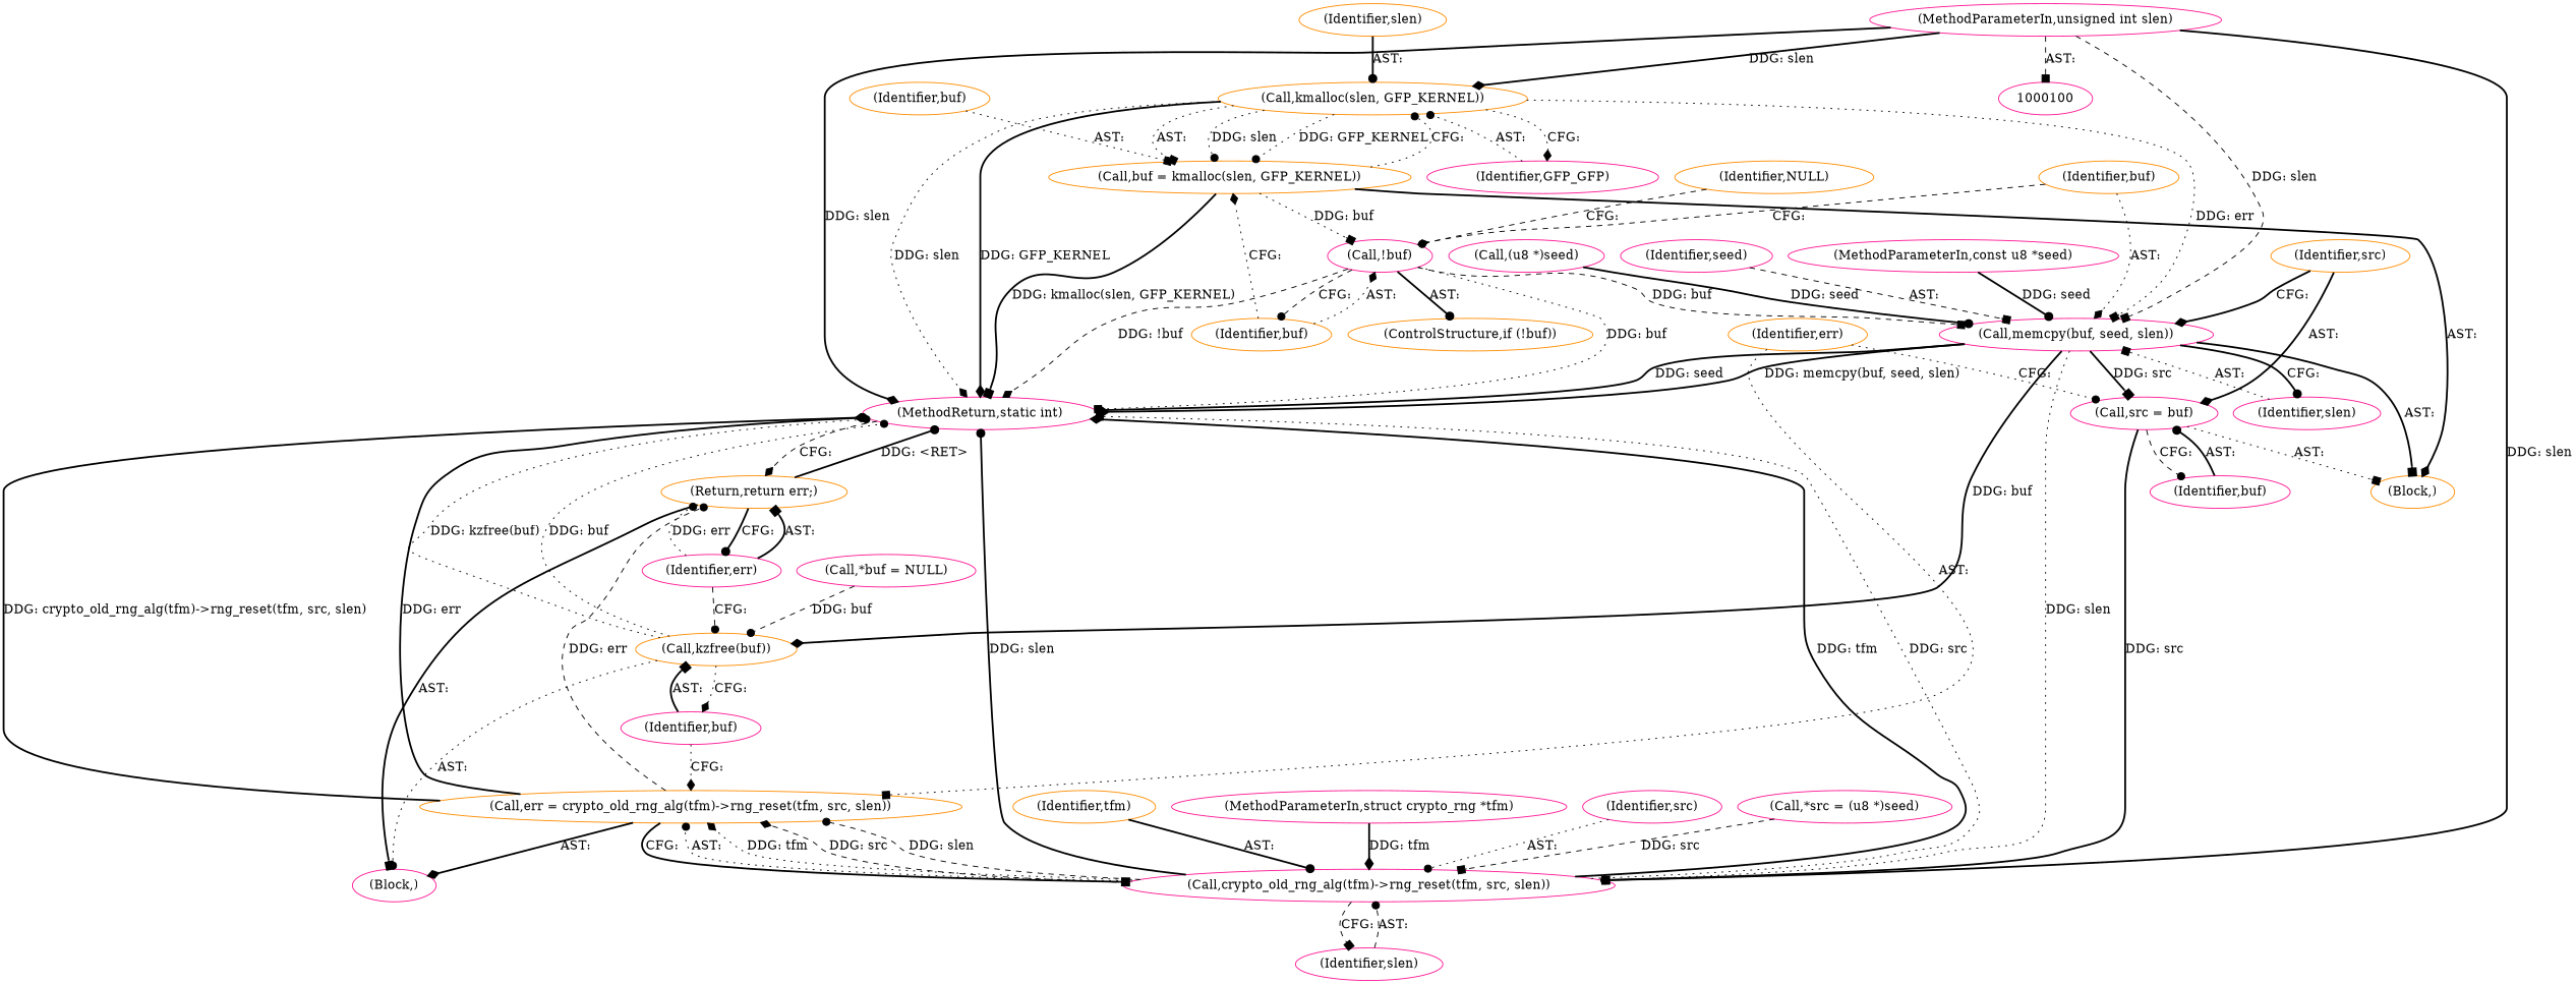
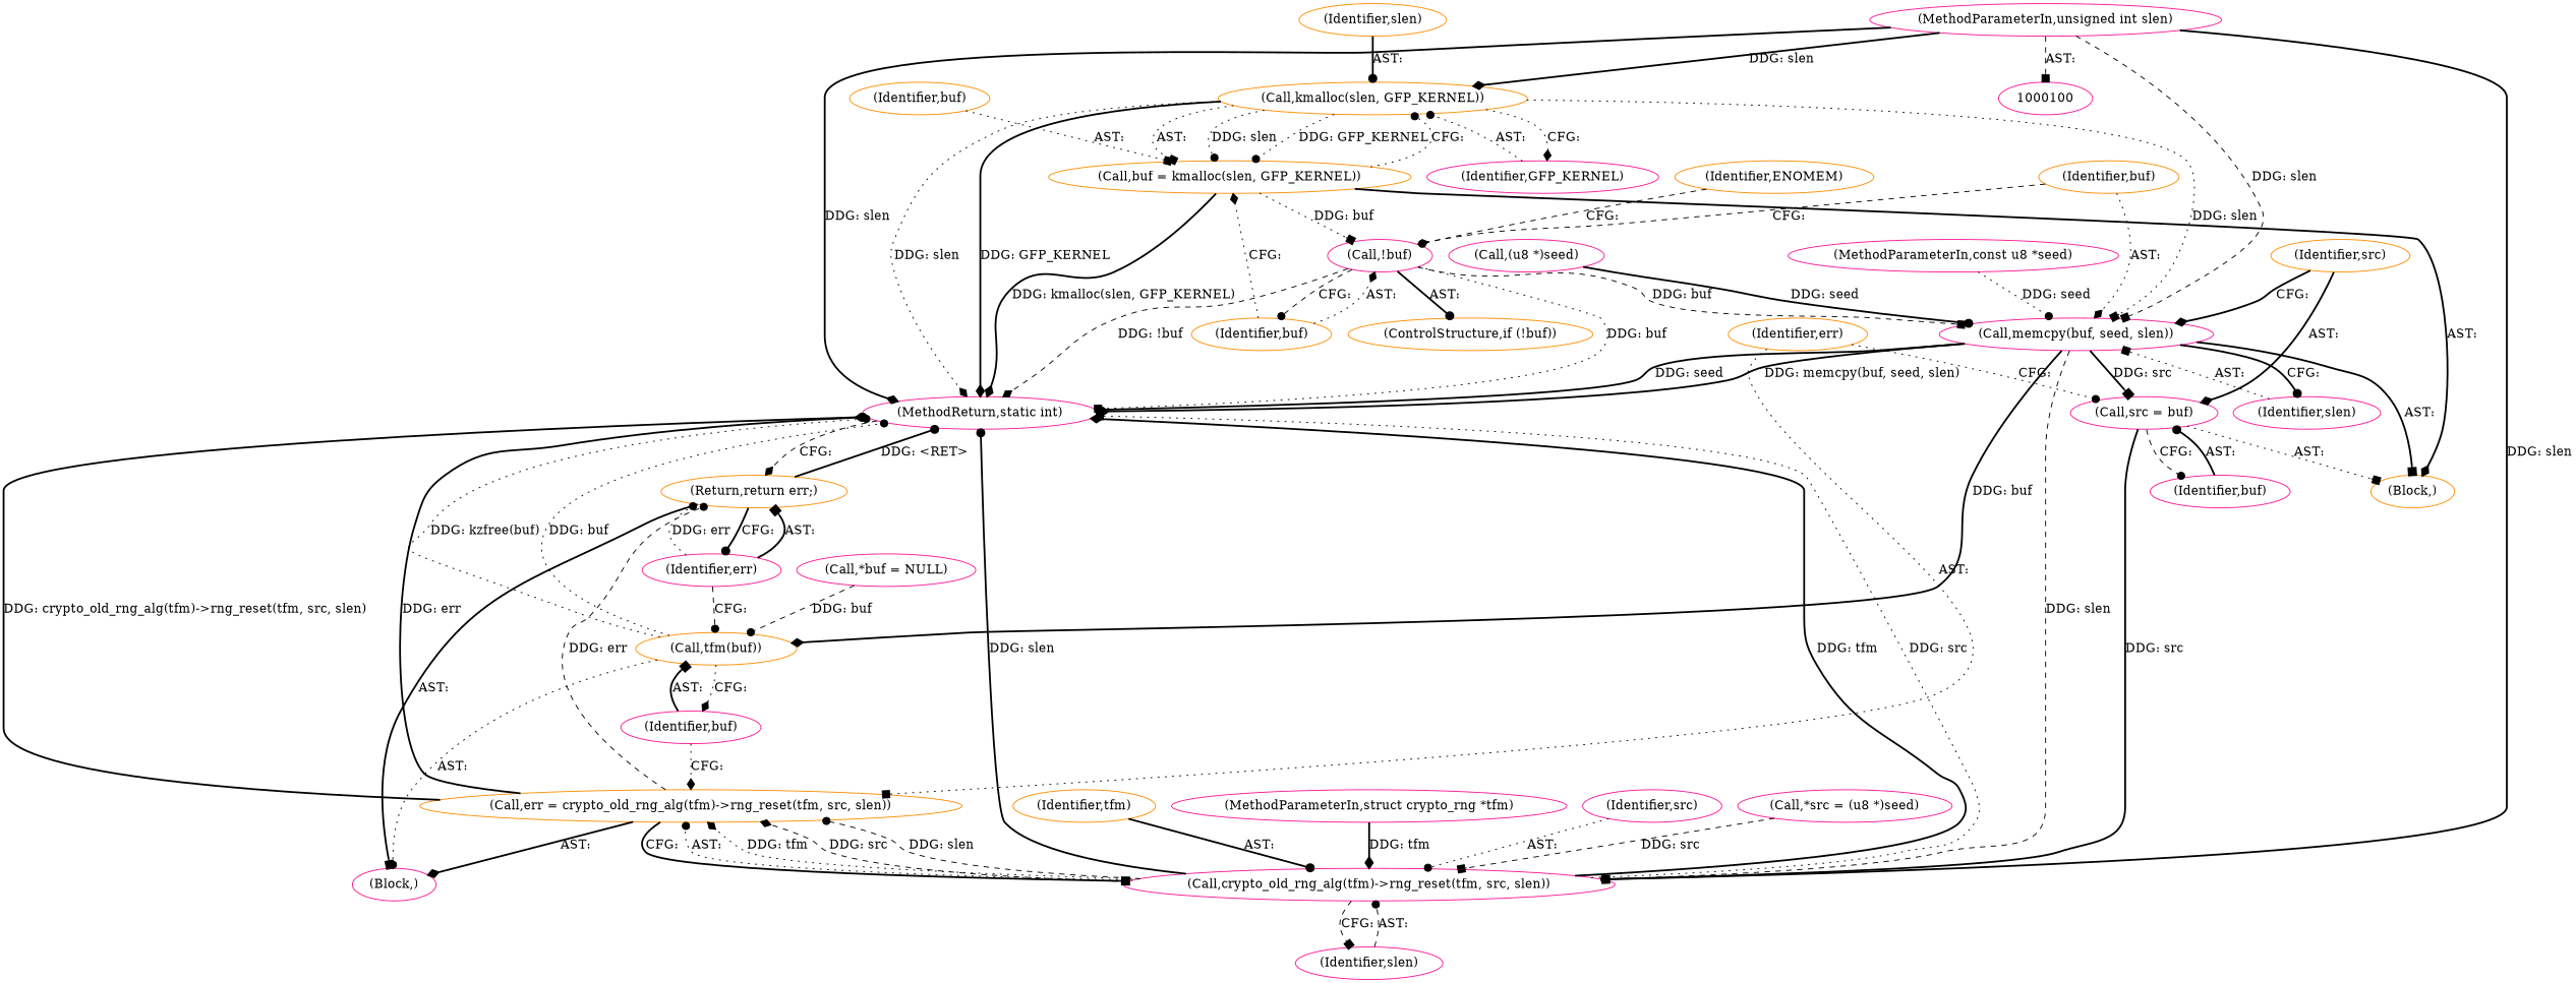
  digraph {
    node [color=deeppink]
    edge [arrowhead=dot style=bold]
    n1 [color=darkorange label="(Call,kmalloc(slen, GFP_KERNEL))"]
    n2 [color=darkorange label="(Call,buf = kmalloc(slen, GFP_KERNEL))"]
    n3 [label="(Call,memcpy(buf, seed, slen))"]
-   n4 [label="(Identifier,GFP_GFP)"]
+   n4 [label="(Identifier,GFP_KERNEL)"]
    n5 [label="(MethodReturn,static int)"]
    n6 [label="(Call,!buf)"]
    n7 [color=darkorange label="(Block,)"]
    n8 [label="(Call,crypto_old_rng_alg(tfm)->rng_reset(tfm, src, slen))"]
    n9 [label="(Call,src = buf)"]
-   n10 [color=darkorange label="(Call,kzfree(buf))"]
+   n10 [color=darkorange label="(Call,tfm(buf))"]
    n11 [label="(Identifier,slen)"]
    n12 [color=darkorange label="(Return,return err;)"]
    n13 [label="(MethodParameterIn,unsigned int slen)"]
    1000100
    n15 [color=darkorange label="(Call,err = crypto_old_rng_alg(tfm)->rng_reset(tfm, src, slen))"]
    n16 [label="(Identifier,slen)"]
    n17 [color=darkorange label="(ControlStructure,if (!buf))"]
    n18 [color=darkorange label="(Identifier,buf)"]
    n19 [label="(Identifier,buf)"]
    n20 [label="(Block,)"]
    n21 [label="(Identifier,buf)"]
    n22 [label="(Identifier,err)"]
-   n23 [color=darkorange label="(Identifier,NULL)"]
+   n23 [color=darkorange label="(Identifier,ENOMEM)"]
    n24 [color=darkorange label="(Identifier,tfm)"]
    n25 [color=darkorange label="(Identifier,buf)"]
    n26 [color=darkorange label="(Identifier,src)"]
    n27 [label="(MethodParameterIn,struct crypto_rng *tfm)"]
    n28 [label="(Call,(u8 *)seed)"]
    n29 [label="(Call,*buf = NULL)"]
-   n30 [label="(Identifier,seed)"]
    n31 [label="(MethodParameterIn,const u8 *seed)"]
    n32 [color=darkorange label="(Identifier,buf)"]
    n33 [label="(Identifier,src)"]
    n34 [color=darkorange label="(Identifier,slen)"]
    n35 [color=darkorange label="(Identifier,err)"]
    n36 [label="(Call,*src = (u8 *)seed)"]
    n1 -> n2 [arrowhead=box label="AST: " style=dotted]
    n1 -> n2 [label="DDG: slen" style=dotted]
    n1 -> n2 [label="DDG: GFP_KERNEL" style=dotted]
-   n1 -> n3 [arrowhead=box label="DDG: err" style=dotted]
+   n1 -> n3 [arrowhead=box label="DDG: slen" style=dotted]
    n1 -> n4 [arrowhead=diamond label="CFG: " style=dotted]
    n1 -> n5 [arrowhead=diamond label="DDG: GFP_KERNEL"]
    n1 -> n5 [arrowhead=diamond label="DDG: slen" style=dotted]
    n2 -> n1 [label="CFG: " style=dotted]
-   n2 -> n5 [arrowhead=box label="DDG: kmalloc(slen, GFP_KERNEL)"]
+   n2 -> n5 [arrowhead=diamond label="DDG: kmalloc(slen, GFP_KERNEL)"]
    n2 -> n6 [arrowhead=box label="DDG: buf" style=dotted]
    n2 -> n7 [arrowhead=diamond label="AST: "]
    n3 -> n5 [arrowhead=diamond label="DDG: memcpy(buf, seed, slen)"]
    n3 -> n5 [label="DDG: seed"]
    n3 -> n7 [arrowhead=box label="AST: "]
-   n3 -> n8 [label="DDG: slen" style=dotted]
+   n3 -> n8 [label="DDG: slen" style=dashed]
    n3 -> n9 [arrowhead=box label="DDG: src"]
    n3 -> n10 [arrowhead=diamond label="DDG: buf"]
    n3 -> n11 [label="CFG: "]
    n4 -> n1 [label="AST: " style=dotted]
    n5 -> n12 [arrowhead=diamond label="CFG: " style=dashed]
    n6 -> n3 [arrowhead=box label="DDG: buf" style=dashed]
    n6 -> n5 [arrowhead=diamond label="DDG: !buf" style=dashed]
    n6 -> n5 [arrowhead=box label="DDG: buf" style=dotted]
    n6 -> n17 [label="AST: "]
    n6 -> n18 [label="CFG: " style=dashed]
    n8 -> n5 [label="DDG: slen"]
    n8 -> n5 [arrowhead=diamond label="DDG: tfm"]
    n8 -> n5 [arrowhead=box label="DDG: src" style=dotted]
    n8 -> n15 [label="AST: " style=dotted]
    n8 -> n15 [arrowhead=diamond label="DDG: tfm" style=dotted]
    n8 -> n15 [arrowhead=diamond label="DDG: src" style=dashed]
    n8 -> n15 [label="DDG: slen" style=dashed]
    n8 -> n16 [arrowhead=box label="CFG: " style=dashed]
    n9 -> n7 [arrowhead=box label="AST: " style=dotted]
    n9 -> n8 [label="DDG: src"]
    n9 -> n19 [label="CFG: " style=dashed]
    n10 -> n5 [label="DDG: buf" style=dotted]
    n10 -> n5 [label="DDG: kzfree(buf)" style=dotted]
    n10 -> n20 [label="AST: " style=dotted]
    n10 -> n21 [arrowhead=diamond label="CFG: " style=dotted]
    n11 -> n3 [arrowhead=box label="AST: " style=dotted]
    n12 -> n5 [label="DDG: <RET>"]
    n12 -> n20 [arrowhead=box label="AST: "]
    n12 -> n22 [label="CFG: "]
    n13 -> n1 [arrowhead=diamond label="DDG: slen"]
    n13 -> n3 [arrowhead=box label="DDG: slen" style=dashed]
    n13 -> n5 [arrowhead=diamond label="DDG: slen"]
    n13 -> n8 [arrowhead=box label="DDG: slen"]
    n13 -> 1000100 [arrowhead=box label="AST: " style=dashed]
    n15 -> n5 [label="DDG: crypto_old_rng_alg(tfm)->rng_reset(tfm, src, slen)"]
    n15 -> n5 [arrowhead=diamond label="DDG: err"]
    n15 -> n8 [arrowhead=box label="CFG: "]
    n15 -> n12 [label="DDG: err" style=dashed]
    n15 -> n20 [arrowhead=diamond label="AST: "]
    n16 -> n8 [label="AST: " style=dashed]
    n18 -> n2 [arrowhead=diamond label="CFG: " style=dotted]
    n18 -> n6 [arrowhead=diamond label="AST: " style=dotted]
    n19 -> n9 [label="AST: "]
    n21 -> n10 [arrowhead=box label="AST: "]
    n21 -> n15 [arrowhead=diamond label="CFG: " style=dotted]
    n22 -> n10 [label="CFG: " style=dashed]
    n22 -> n12 [arrowhead=box label="AST: "]
    n22 -> n12 [label="DDG: err" style=dotted]
    n23 -> n6 [label="CFG: " style=dashed]
    n24 -> n8 [label="AST: "]
    n25 -> n3 [arrowhead=diamond label="AST: " style=dotted]
    n25 -> n6 [arrowhead=diamond label="CFG: " style=dashed]
    n26 -> n3 [arrowhead=diamond label="CFG: "]
    n26 -> n9 [arrowhead=diamond label="AST: "]
    n27 -> n8 [arrowhead=diamond label="DDG: tfm"]
    n28 -> n3 [label="DDG: seed"]
    n29 -> n10 [label="DDG: buf" style=dashed]
-   n30 -> n3 [arrowhead=box label="AST: " style=dashed]
-   n31 -> n3 [label="DDG: seed"]
+   n31 -> n3 [label="DDG: seed" style=dotted]
    n32 -> n2 [arrowhead=box label="AST: " style=dotted]
    n33 -> n8 [label="AST: " style=dotted]
    n34 -> n1 [label="AST: "]
    n35 -> n9 [label="CFG: " style=dotted]
    n35 -> n15 [arrowhead=box label="AST: " style=dotted]
    n36 -> n8 [arrowhead=box label="DDG: src" style=dashed]
  }
